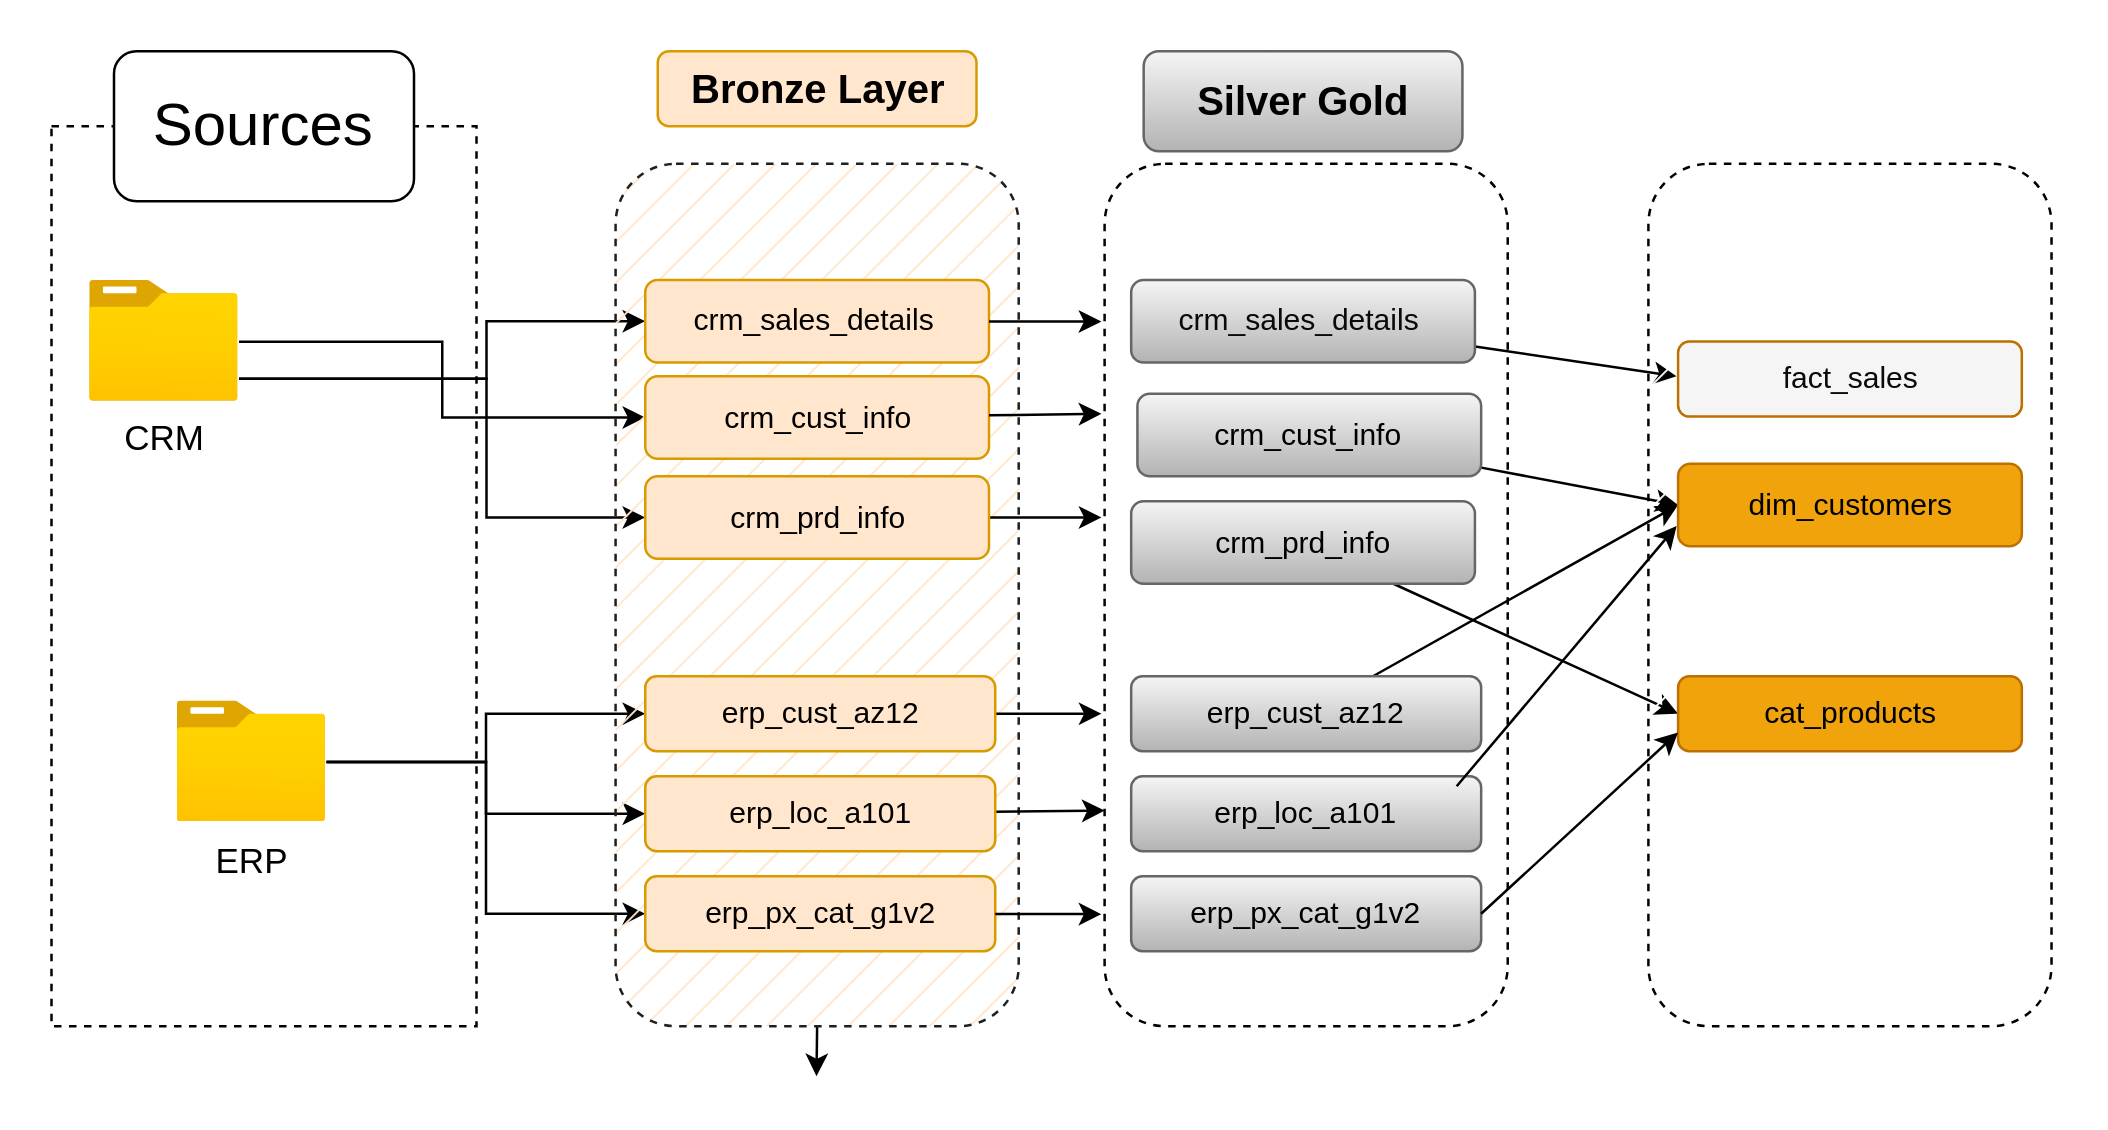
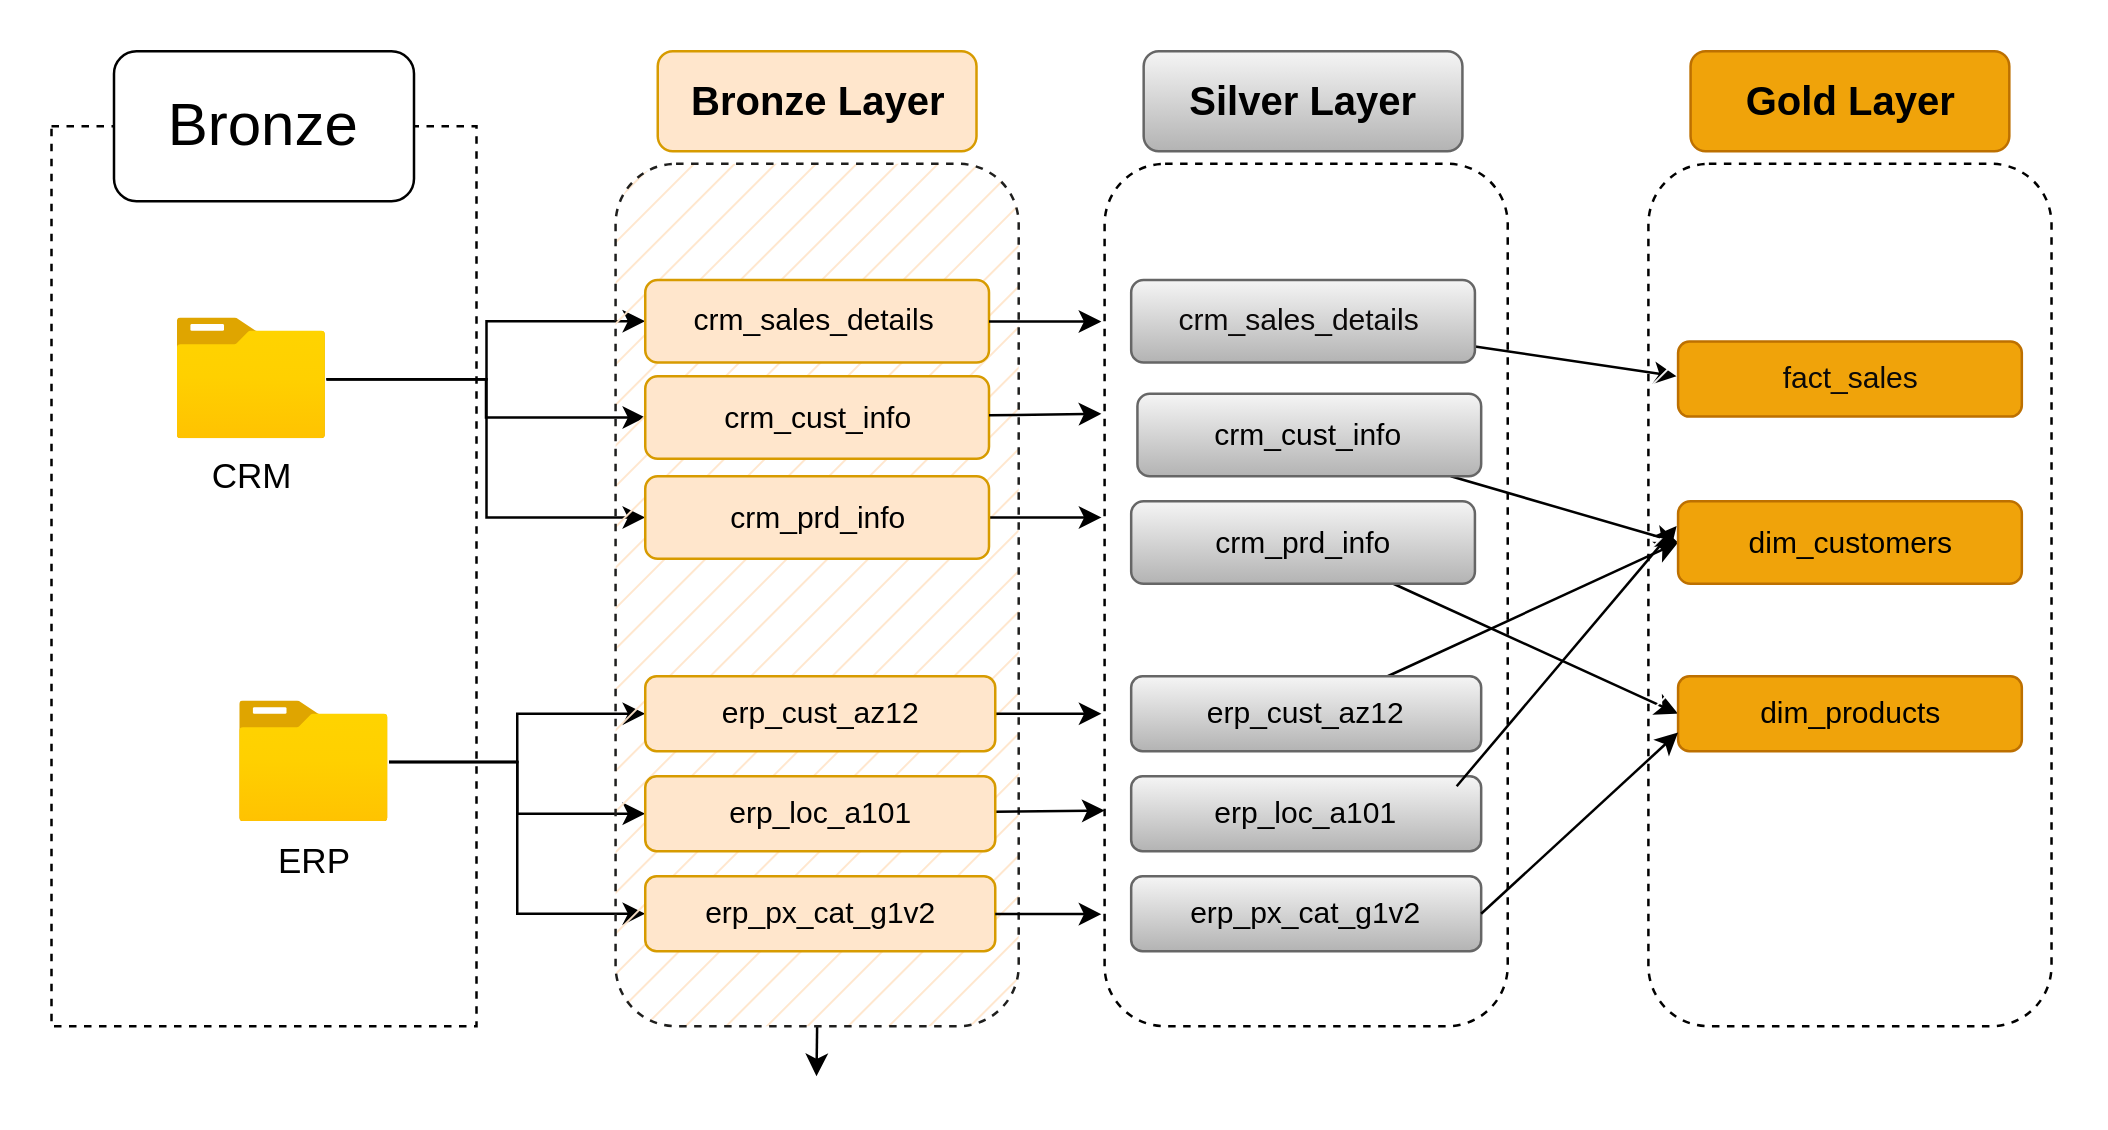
  <mxCell id="0" />
  <mxCell id="1" parent="0" />
  <mxCell id="2" value="" style="rounded=0;whiteSpace=wrap;html=1;fillColor=none;dashed=1;" parent="1" vertex="1"><mxGeometry x="20" y="50" width="170" height="360" as="geometry" /></mxCell>
- <mxCell id="3" value="&lt;font style=&quot;font-size: 24px;&quot;&gt;Sources&lt;/font&gt;" style="rounded=1;whiteSpace=wrap;html=1;" parent="1" vertex="1"><mxGeometry x="45" y="20" width="120" height="60" as="geometry" /></mxCell>
+ <mxCell id="3" value="&lt;font style=&quot;font-size: 24px;&quot;&gt;Bronze&lt;/font&gt;" style="rounded=1;whiteSpace=wrap;html=1;" parent="1" vertex="1"><mxGeometry x="45" y="20" width="120" height="60" as="geometry" /></mxCell>
  <mxCell id="4" style="edgeStyle=orthogonalEdgeStyle;rounded=0;orthogonalLoop=1;jettySize=auto;html=1;entryX=0;entryY=0.5;entryDx=0;entryDy=0;" parent="1" source="7" target="18" edge="1"><mxGeometry relative="1" as="geometry"><Array as="points"><mxPoint x="194" y="151" /><mxPoint x="194" y="207" /></Array></mxGeometry></mxCell>
  <mxCell id="5" style="edgeStyle=orthogonalEdgeStyle;rounded=0;orthogonalLoop=1;jettySize=auto;html=1;entryX=0;entryY=0.5;entryDx=0;entryDy=0;" parent="1" source="7" target="15" edge="1"><mxGeometry relative="1" as="geometry"><Array as="points"><mxPoint x="194" y="151" /><mxPoint x="194" y="128" /></Array></mxGeometry></mxCell>
  <mxCell id="6" style="edgeStyle=orthogonalEdgeStyle;rounded=0;orthogonalLoop=1;jettySize=auto;html=1;entryX=0;entryY=0.5;entryDx=0;entryDy=0;" parent="1" source="7" target="16" edge="1"><mxGeometry relative="1" as="geometry" /></mxCell>
- <mxCell id="7" value="&lt;div&gt;&lt;div&gt;&lt;font style=&quot;font-size: 14px;&quot;&gt;CRM&lt;/font&gt;&lt;div&gt;&lt;br&gt;&lt;/div&gt;&lt;/div&gt;&lt;/div&gt;" style="image;aspect=fixed;html=1;points=[];align=center;fontSize=12;image=img/lib/azure2/general/Folder_Blank.svg;" parent="1" vertex="1"><mxGeometry x="35.5" y="112" width="59.5" height="48.29" as="geometry" /></mxCell>
+ <mxCell id="7" value="&lt;div&gt;&lt;div&gt;&lt;font style=&quot;font-size: 14px;&quot;&gt;CRM&lt;/font&gt;&lt;div&gt;&lt;br&gt;&lt;/div&gt;&lt;/div&gt;&lt;/div&gt;" style="image;aspect=fixed;html=1;points=[];align=center;fontSize=12;image=img/lib/azure2/general/Folder_Blank.svg;" parent="1" vertex="1"><mxGeometry x="70.5" y="127" width="59.5" height="48.29" as="geometry" /></mxCell>
  <mxCell id="8" style="edgeStyle=orthogonalEdgeStyle;rounded=0;orthogonalLoop=1;jettySize=auto;html=1;" parent="1" source="11" target="20" edge="1"><mxGeometry relative="1" as="geometry" /></mxCell>
  <mxCell id="9" style="edgeStyle=orthogonalEdgeStyle;rounded=0;orthogonalLoop=1;jettySize=auto;html=1;" parent="1" source="11" target="22" edge="1"><mxGeometry relative="1" as="geometry" /></mxCell>
  <mxCell id="10" style="edgeStyle=orthogonalEdgeStyle;rounded=0;orthogonalLoop=1;jettySize=auto;html=1;entryX=0;entryY=0.5;entryDx=0;entryDy=0;" parent="1" source="11" target="23" edge="1"><mxGeometry relative="1" as="geometry" /></mxCell>
- <mxCell id="11" value="&lt;div&gt;&lt;div&gt;&lt;div&gt;&lt;span style=&quot;font-size: 14px;&quot;&gt;ERP&lt;/span&gt;&lt;/div&gt;&lt;/div&gt;&lt;/div&gt;&lt;div&gt;&lt;span style=&quot;font-size: 14px;&quot;&gt;&lt;br&gt;&lt;/span&gt;&lt;/div&gt;" style="image;aspect=fixed;html=1;points=[];align=center;fontSize=12;image=img/lib/azure2/general/Folder_Blank.svg;" parent="1" vertex="1"><mxGeometry x="70.5" y="280.21" width="59.5" height="48.29" as="geometry" /></mxCell>
+ <mxCell id="11" value="&lt;div&gt;&lt;div&gt;&lt;div&gt;&lt;span style=&quot;font-size: 14px;&quot;&gt;ERP&lt;/span&gt;&lt;/div&gt;&lt;/div&gt;&lt;/div&gt;&lt;div&gt;&lt;span style=&quot;font-size: 14px;&quot;&gt;&lt;br&gt;&lt;/span&gt;&lt;/div&gt;" style="image;aspect=fixed;html=1;points=[];align=center;fontSize=12;image=img/lib/azure2/general/Folder_Blank.svg;" parent="1" vertex="1"><mxGeometry x="95.5" y="280.21" width="59.5" height="48.29" as="geometry" /></mxCell>
  <mxCell id="12" style="edgeStyle=orthogonalEdgeStyle;rounded=0;orthogonalLoop=1;jettySize=auto;html=1;exitX=0.5;exitY=1;exitDx=0;exitDy=0;" parent="1" source="13" edge="1"><mxGeometry relative="1" as="geometry"><mxPoint x="326" y="430" as="targetPoint" /></mxGeometry></mxCell>
  <mxCell id="13" value="" style="rounded=1;whiteSpace=wrap;html=1;fillColor=#ffe6cc;strokeColor=light-dark(#1f1f1e, #996500);fillStyle=hatch;shadow=0;glass=0;dashed=1;" parent="1" vertex="1"><mxGeometry x="245.63" y="65" width="161.25" height="345" as="geometry" /></mxCell>
- <mxCell id="14" value="&lt;font style=&quot;font-size: 16px;&quot;&gt;&lt;b style=&quot;&quot;&gt;Bronze Layer&lt;/b&gt;&lt;/font&gt;" style="rounded=1;whiteSpace=wrap;html=1;fillColor=#ffe6cc;strokeColor=#d79b00;align=center;" parent="1" vertex="1"><mxGeometry x="262.5" y="20" width="127.5" height="30" as="geometry" /></mxCell>
+ <mxCell id="14" value="&lt;font style=&quot;font-size: 16px;&quot;&gt;&lt;b style=&quot;&quot;&gt;Bronze Layer&lt;/b&gt;&lt;/font&gt;" style="rounded=1;whiteSpace=wrap;html=1;fillColor=#ffe6cc;strokeColor=#d79b00;align=center;" parent="1" vertex="1"><mxGeometry x="262.5" y="20" width="127.5" height="40" as="geometry" /></mxCell>
  <mxCell id="15" value="&lt;font&gt;crm_sales_details&amp;nbsp;&lt;/font&gt;" style="rounded=1;whiteSpace=wrap;html=1;fillColor=#ffe6cc;strokeColor=#d79b00;align=center;" parent="1" vertex="1"><mxGeometry x="257.5" y="111.5" width="137.5" height="33" as="geometry" /></mxCell>
  <mxCell id="16" value="crm_cust_info" style="rounded=1;whiteSpace=wrap;html=1;fillColor=#ffe6cc;strokeColor=#d79b00;align=center;" parent="1" vertex="1"><mxGeometry x="257.5" y="150" width="137.5" height="33" as="geometry" /></mxCell>
  <mxCell id="17" style="edgeStyle=none;html=1;" parent="1" source="18" edge="1"><mxGeometry relative="1" as="geometry"><mxPoint x="440" y="206.5" as="targetPoint" /></mxGeometry></mxCell>
  <mxCell id="18" value="crm_prd_info" style="rounded=1;whiteSpace=wrap;html=1;fillColor=#ffe6cc;strokeColor=#d79b00;align=center;" parent="1" vertex="1"><mxGeometry x="257.5" y="190" width="137.5" height="33" as="geometry" /></mxCell>
  <mxCell id="19" style="edgeStyle=none;html=1;" parent="1" source="20" edge="1"><mxGeometry relative="1" as="geometry"><mxPoint x="440" y="285" as="targetPoint" /></mxGeometry></mxCell>
  <mxCell id="20" value="erp_cust_az12" style="rounded=1;whiteSpace=wrap;html=1;fillColor=#ffe6cc;strokeColor=#d79b00;align=center;" parent="1" vertex="1"><mxGeometry x="257.5" y="270" width="140" height="30" as="geometry" /></mxCell>
  <mxCell id="21" style="edgeStyle=none;html=1;entryX=0;entryY=0.75;entryDx=0;entryDy=0;" parent="1" source="22" target="24" edge="1"><mxGeometry relative="1" as="geometry" /></mxCell>
  <mxCell id="22" value="erp_loc_a101" style="rounded=1;whiteSpace=wrap;html=1;fillColor=#ffe6cc;strokeColor=#d79b00;align=center;" parent="1" vertex="1"><mxGeometry x="257.5" y="310" width="140" height="30" as="geometry" /></mxCell>
  <mxCell id="23" value="erp_px_cat_g1v2" style="rounded=1;whiteSpace=wrap;html=1;fillColor=#ffe6cc;strokeColor=#d79b00;align=center;" parent="1" vertex="1"><mxGeometry x="257.5" y="350" width="140" height="30" as="geometry" /></mxCell>
  <mxCell id="24" value="" style="rounded=1;whiteSpace=wrap;html=1;fillStyle=hatch;shadow=0;glass=0;dashed=1;" parent="1" vertex="1"><mxGeometry x="441.24" y="65" width="161.25" height="345" as="geometry" /></mxCell>
- <mxCell id="25" value="&lt;font style=&quot;font-size: 16px;&quot;&gt;&lt;b&gt;Silver Gold&lt;/b&gt;&lt;/font&gt;" style="rounded=1;whiteSpace=wrap;html=1;fillColor=#f5f5f5;strokeColor=#666666;align=center;gradientColor=#b3b3b3;" parent="1" vertex="1"><mxGeometry x="456.87" y="20" width="127.5" height="40" as="geometry" /></mxCell>
+ <mxCell id="25" value="&lt;font style=&quot;font-size: 16px;&quot;&gt;&lt;b&gt;Silver Layer&lt;/b&gt;&lt;/font&gt;" style="rounded=1;whiteSpace=wrap;html=1;fillColor=#f5f5f5;strokeColor=#666666;align=center;gradientColor=#b3b3b3;" parent="1" vertex="1"><mxGeometry x="456.87" y="20" width="127.5" height="40" as="geometry" /></mxCell>
  <mxCell id="26" style="edgeStyle=none;html=1;" edge="1" parent="1" source="27"><mxGeometry relative="1" as="geometry"><mxPoint x="670" y="150" as="targetPoint" /></mxGeometry></mxCell>
  <mxCell id="27" value="&lt;font style=&quot;color: light-dark(rgb(11, 9, 9), rgb(18, 18, 18));&quot;&gt;crm_sales_details&amp;nbsp;&lt;/font&gt;" style="rounded=1;whiteSpace=wrap;html=1;fillColor=#f5f5f5;strokeColor=#666666;align=center;gradientColor=#b3b3b3;" parent="1" vertex="1"><mxGeometry x="451.87" y="111.5" width="137.5" height="33" as="geometry" /></mxCell>
  <mxCell id="28" style="edgeStyle=none;html=1;entryX=0;entryY=0.5;entryDx=0;entryDy=0;" edge="1" parent="1" source="29" target="42"><mxGeometry relative="1" as="geometry" /></mxCell>
  <mxCell id="29" value="crm_cust_info" style="rounded=1;whiteSpace=wrap;html=1;fillColor=#f5f5f5;strokeColor=#666666;align=center;gradientColor=#b3b3b3;" parent="1" vertex="1"><mxGeometry x="454.37" y="157" width="137.5" height="33" as="geometry" /></mxCell>
  <mxCell id="30" style="edgeStyle=none;html=1;entryX=0;entryY=0.5;entryDx=0;entryDy=0;" edge="1" parent="1" source="31" target="43"><mxGeometry relative="1" as="geometry" /></mxCell>
  <mxCell id="31" value="crm_prd_info" style="rounded=1;whiteSpace=wrap;html=1;fillColor=#f5f5f5;strokeColor=#666666;align=center;gradientColor=#b3b3b3;" parent="1" vertex="1"><mxGeometry x="451.87" y="200" width="137.5" height="33" as="geometry" /></mxCell>
  <mxCell id="32" style="edgeStyle=none;html=1;entryX=0;entryY=0.5;entryDx=0;entryDy=0;" edge="1" parent="1" source="33" target="42"><mxGeometry relative="1" as="geometry" /></mxCell>
  <mxCell id="33" value="erp_cust_az12" style="rounded=1;whiteSpace=wrap;html=1;fillColor=#f5f5f5;strokeColor=#666666;align=center;gradientColor=#b3b3b3;" parent="1" vertex="1"><mxGeometry x="451.87" y="270" width="140" height="30" as="geometry" /></mxCell>
  <mxCell id="34" value="erp_loc_a101" style="rounded=1;whiteSpace=wrap;html=1;fillColor=#f5f5f5;strokeColor=#666666;align=center;gradientColor=#b3b3b3;" parent="1" vertex="1"><mxGeometry x="451.87" y="310" width="140" height="30" as="geometry" /></mxCell>
  <mxCell id="35" value="erp_px_cat_g1v2" style="rounded=1;whiteSpace=wrap;html=1;fillColor=#f5f5f5;strokeColor=#666666;align=center;gradientColor=#b3b3b3;" parent="1" vertex="1"><mxGeometry x="451.87" y="350" width="140" height="30" as="geometry" /></mxCell>
  <mxCell id="36" style="edgeStyle=none;html=1;entryX=-0.008;entryY=0.183;entryDx=0;entryDy=0;entryPerimeter=0;" parent="1" source="15" target="24" edge="1"><mxGeometry relative="1" as="geometry" /></mxCell>
  <mxCell id="37" style="edgeStyle=none;html=1;entryX=-0.008;entryY=0.29;entryDx=0;entryDy=0;entryPerimeter=0;" parent="1" source="16" target="24" edge="1"><mxGeometry relative="1" as="geometry" /></mxCell>
  <mxCell id="38" style="edgeStyle=none;html=1;entryX=-0.008;entryY=0.87;entryDx=0;entryDy=0;entryPerimeter=0;" parent="1" source="23" target="24" edge="1"><mxGeometry relative="1" as="geometry" /></mxCell>
  <mxCell id="39" value="" style="rounded=1;whiteSpace=wrap;html=1;fillStyle=hatch;shadow=0;glass=0;dashed=1;" vertex="1" parent="1"><mxGeometry x="658.76" y="65" width="161.25" height="345" as="geometry" /></mxCell>
- <mxCell id="41" value="&lt;font color=&quot;#0b0909&quot;&gt;fact_sales&lt;/font&gt;" style="rounded=1;whiteSpace=wrap;html=1;fillColor=#f5f5f5;strokeColor=#BD7000;align=center;fontColor=#000000;" vertex="1" parent="1"><mxGeometry x="670.63" y="136.14" width="137.5" height="30" as="geometry" /></mxCell>
- <mxCell id="42" value="dim_customers" style="rounded=1;whiteSpace=wrap;html=1;fillColor=#f0a30a;strokeColor=#BD7000;align=center;fontColor=#000000;" vertex="1" parent="1"><mxGeometry x="670.63" y="185" width="137.5" height="33" as="geometry" /></mxCell>
- <mxCell id="43" value="cat_products" style="rounded=1;whiteSpace=wrap;html=1;fillColor=#f0a30a;strokeColor=#BD7000;align=center;fontColor=#000000;" vertex="1" parent="1"><mxGeometry x="670.63" y="270" width="137.5" height="30" as="geometry" /></mxCell>
+ <mxCell id="40" value="&lt;span style=&quot;font-size: 16px;&quot;&gt;&lt;b&gt;Gold Layer&lt;/b&gt;&lt;/span&gt;" style="rounded=1;whiteSpace=wrap;html=1;fillColor=#f0a30a;strokeColor=#BD7000;align=center;fontColor=#000000;" vertex="1" parent="1"><mxGeometry x="675.63" y="20" width="127.5" height="40" as="geometry" /></mxCell>
+ <mxCell id="41" value="&lt;font color=&quot;#0b0909&quot;&gt;fact_sales&lt;/font&gt;" style="rounded=1;whiteSpace=wrap;html=1;fillColor=#f0a30a;strokeColor=#BD7000;align=center;fontColor=#000000;" vertex="1" parent="1"><mxGeometry x="670.63" y="136.14" width="137.5" height="30" as="geometry" /></mxCell>
+ <mxCell id="42" value="dim_customers" style="rounded=1;whiteSpace=wrap;html=1;fillColor=#f0a30a;strokeColor=#BD7000;align=center;fontColor=#000000;" vertex="1" parent="1"><mxGeometry x="670.63" y="200" width="137.5" height="33" as="geometry" /></mxCell>
+ <mxCell id="43" value="dim_products" style="rounded=1;whiteSpace=wrap;html=1;fillColor=#f0a30a;strokeColor=#BD7000;align=center;fontColor=#000000;" vertex="1" parent="1"><mxGeometry x="670.63" y="270" width="137.5" height="30" as="geometry" /></mxCell>
  <mxCell id="44" style="edgeStyle=none;html=1;entryX=0.07;entryY=0.42;entryDx=0;entryDy=0;entryPerimeter=0;exitX=0.93;exitY=0.133;exitDx=0;exitDy=0;exitPerimeter=0;" edge="1" parent="1" source="34" target="39"><mxGeometry relative="1" as="geometry" /></mxCell>
  <mxCell id="45" style="edgeStyle=none;html=1;entryX=0;entryY=0.75;entryDx=0;entryDy=0;exitX=1;exitY=0.5;exitDx=0;exitDy=0;" edge="1" parent="1" source="35" target="43"><mxGeometry relative="1" as="geometry" /></mxCell>
